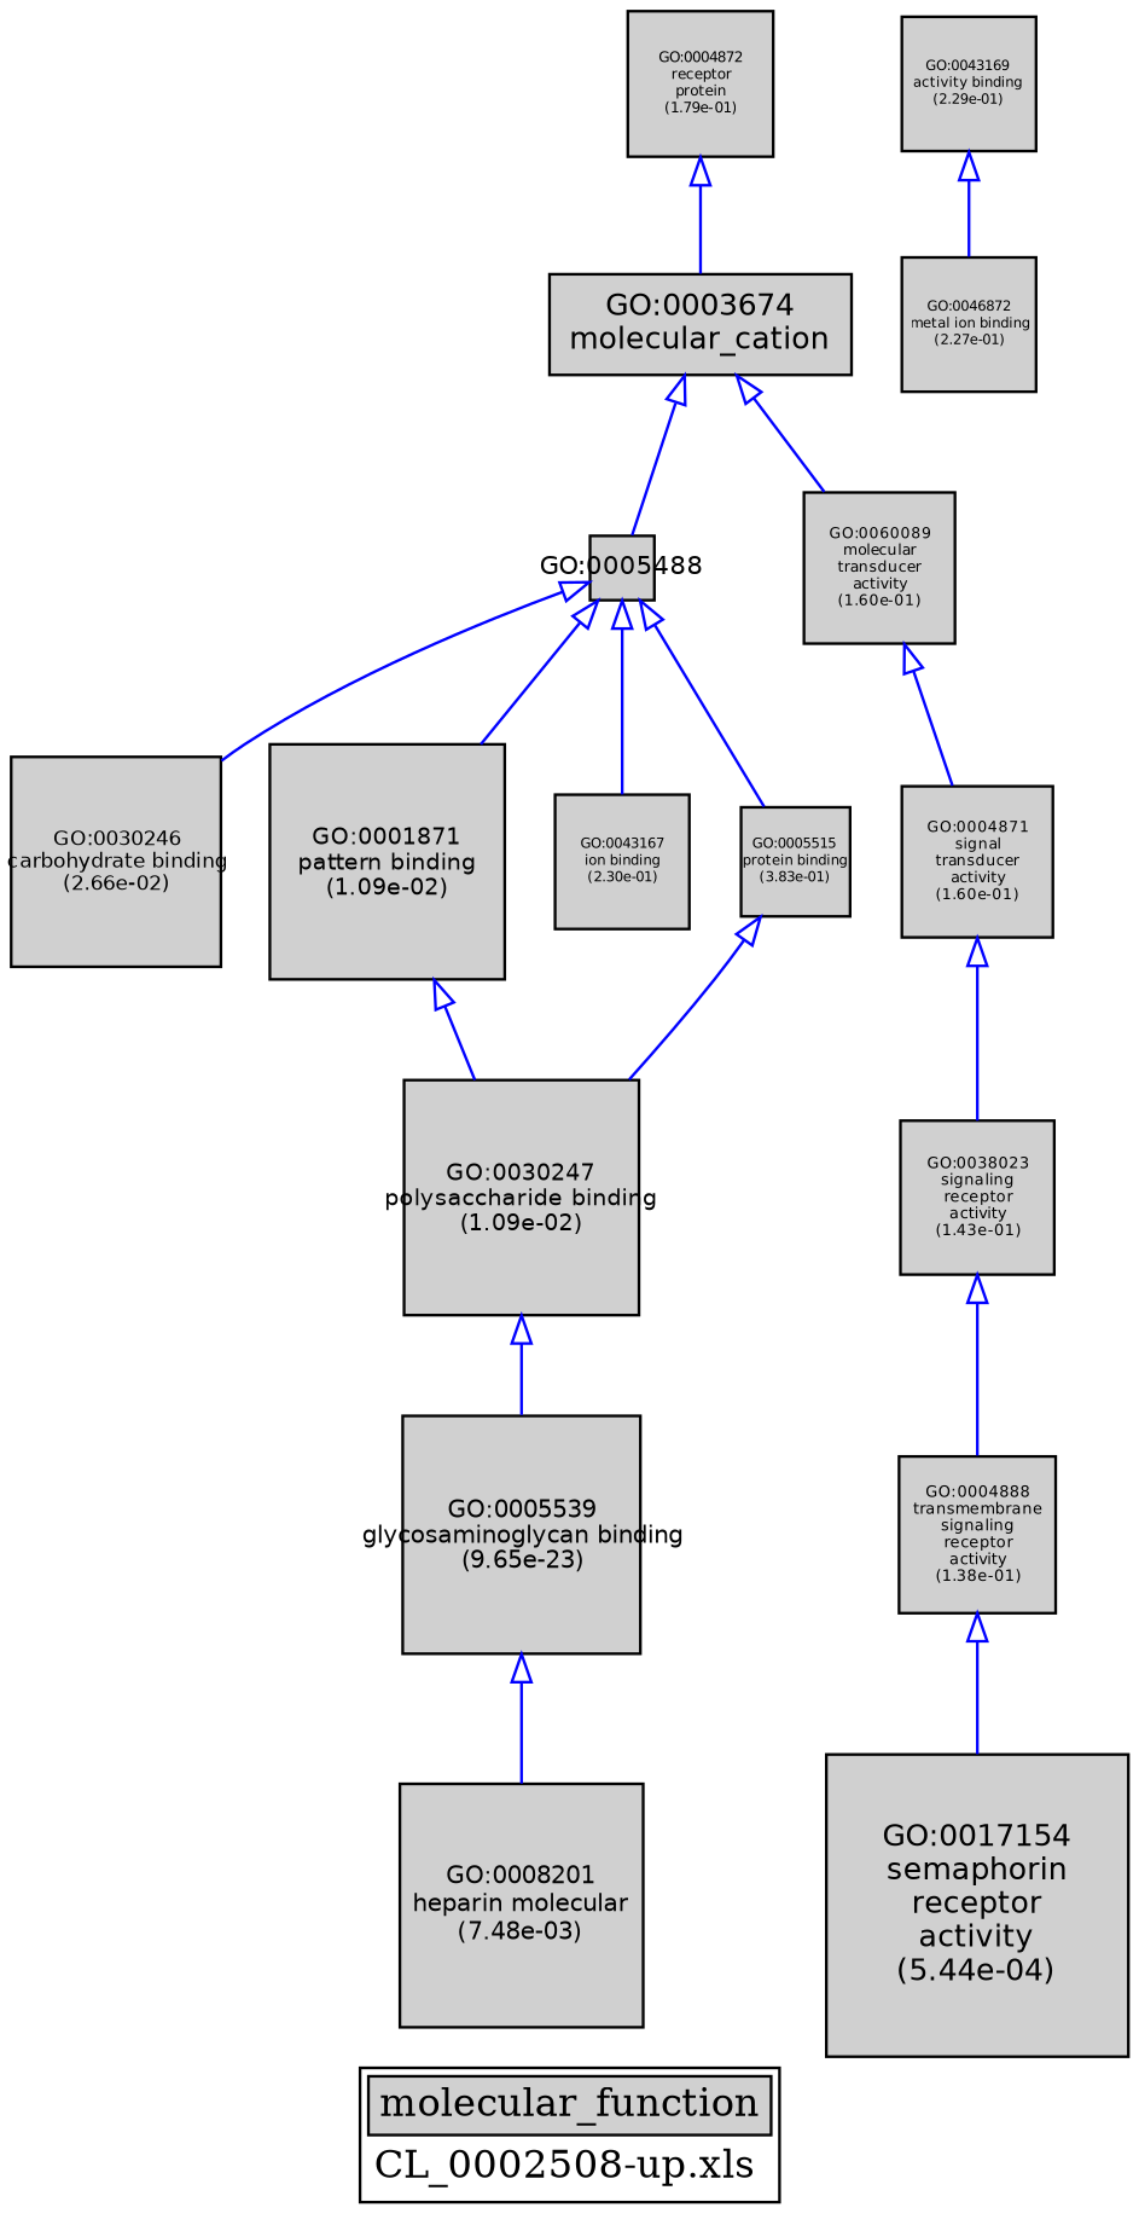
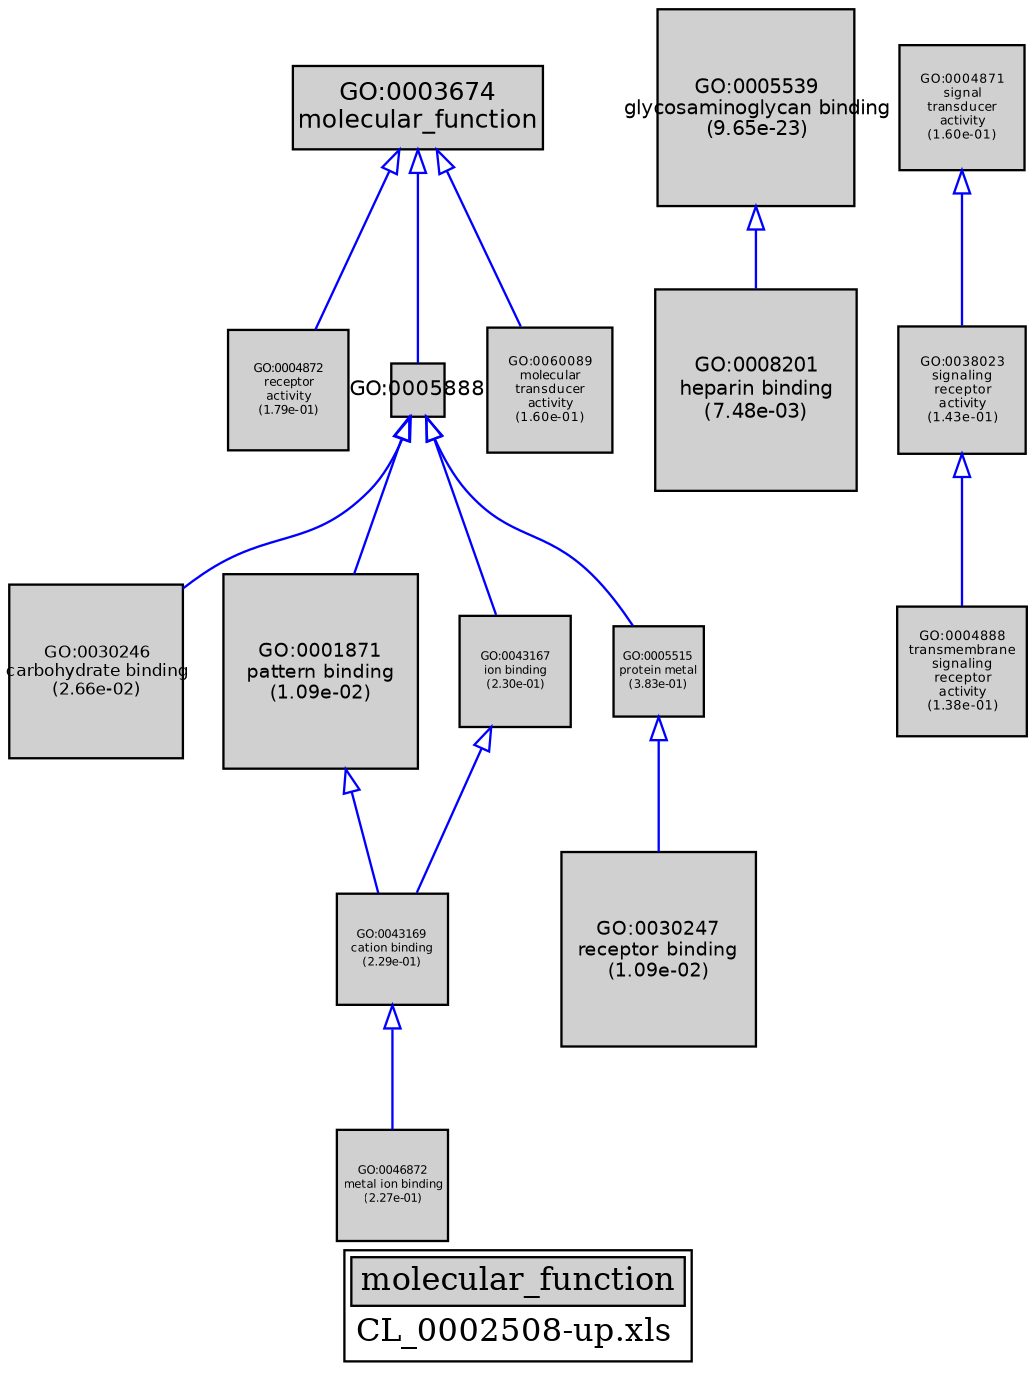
  digraph {
    bgcolor="#FFFFFF"
    label=<<TABLE COLOR="black" BGCOLOR="white"><TR><TD COLSPAN="2" BGCOLOR="#D0D0D0"><FONT COLOR="black">molecular_function</FONT></TD></TR><TR><TD BORDER="0">CL_0002508-up.xls</TD></TR></TABLE>>
    node [color=black fillcolor="#D0D0D0" fixedsize=true fontcolor=black fontname=Helvetica fontsize=5.0 shape=box style=filled]
    edge [arrowtail=empty color=blue dir=back weight=5.0]
    n1 [fontsize=7.51801776236 height=1.04416913366 label=<<TABLE BORDER="0"><TR><TD>GO:0030246<BR/>carbohydrate binding<BR/>(2.66e-02)</TD></TR></TABLE>> width=1.04416913366]
-   n2 [fontsize=8.38826736476 height=1.165037134 label=<<TABLE BORDER="0"><TR><TD>GO:0030247<BR/>polysaccharide binding<BR/>(1.09e-02)</TD></TR></TABLE>> width=1.165037134]
-   n3 [fontsize=8.72646297266 height=1.2120087462 label=<<TABLE BORDER="0"><TR><TD>GO:0008201<BR/>heparin molecular<BR/>(7.48e-03)</TD></TR></TABLE>> width=1.2120087462]
-   n4 [fontsize=10.8 height=1.5 label=<<TABLE BORDER="0"><TR><TD>GO:0017154<BR/>semaphorin<BR/>receptor<BR/>activity<BR/>(5.44e-04)</TD></TR></TABLE>> width=1.5]
+   n2 [fontsize=8.38826736476 height=1.165037134 label=<<TABLE BORDER="0"><TR><TD>GO:0030247<BR/>receptor binding<BR/>(1.09e-02)</TD></TR></TABLE>> width=1.165037134]
+   n3 [fontsize=8.72646297266 height=1.2120087462 label=<<TABLE BORDER="0"><TR><TD>GO:0008201<BR/>heparin binding<BR/>(7.48e-03)</TD></TR></TABLE>> width=1.2120087462]
    n5 [fontsize=5.52709112747 height=0.767651545482 label=<<TABLE BORDER="0"><TR><TD>GO:0038023<BR/>signaling<BR/>receptor<BR/>activity<BR/>(1.43e-01)</TD></TR></TABLE>> width=0.767651545482]
-   n6 [height=0.669959098478 label=<<TABLE BORDER="0"><TR><TD>GO:0043169<BR/>activity binding<BR/>(2.29e-01)</TD></TR></TABLE>> width=0.669959098478]
+   n6 [height=0.669959098478 label=<<TABLE BORDER="0"><TR><TD>GO:0043169<BR/>cation binding<BR/>(2.29e-01)</TD></TR></TABLE>> width=0.669959098478]
    n7 [fontsize=5.36560302505 height=0.745222642368 label=<<TABLE BORDER="0"><TR><TD>GO:0004871<BR/>signal<BR/>transducer<BR/>activity<BR/>(1.60e-01)</TD></TR></TABLE>> width=0.745222642368]
    n8 [height=0.672473300783 label=<<TABLE BORDER="0"><TR><TD>GO:0046872<BR/>metal ion binding<BR/>(2.27e-01)</TD></TR></TABLE>> width=0.672473300783]
    n9 [fontsize=8.38826736476 height=1.165037134 label=<<TABLE BORDER="0"><TR><TD>GO:0001871<BR/>pattern binding<BR/>(1.09e-02)</TD></TR></TABLE>> width=1.165037134]
-   n10 [fontsize=5.20452050115 height=0.722850069604 label=<<TABLE BORDER="0"><TR><TD>GO:0004872<BR/>receptor<BR/>protein<BR/>(1.79e-01)</TD></TR></TABLE>> width=0.722850069604]
+   n10 [fontsize=5.20452050115 height=0.722850069604 label=<<TABLE BORDER="0"><TR><TD>GO:0004872<BR/>receptor<BR/>activity<BR/>(1.79e-01)</TD></TR></TABLE>> width=0.722850069604]
    n11 [fontsize=8.49744986513 height=1.18020137016 label=<<TABLE BORDER="0"><TR><TD>GO:0005539<BR/>glycosaminoglycan binding<BR/>(9.65e-23)</TD></TR></TABLE>> width=1.18020137016]
-   "GO:0005488" [fontsize=9 height=0.323706893824 width=0.323706893824]
+   "GO:0005488" [fontsize=9 height=0.323706893824 width=0.323706893824 label="GO:0005888"]
    n13 [height=0.669169075387 label=<<TABLE BORDER="0"><TR><TD>GO:0043167<BR/>ion binding<BR/>(2.30e-01)</TD></TR></TABLE>> width=0.669169075387]
    n14 [fontsize=5.58026469758 height=0.775036763553 label=<<TABLE BORDER="0"><TR><TD>GO:0004888<BR/>transmembrane<BR/>signaling<BR/>receptor<BR/>activity<BR/>(1.38e-01)</TD></TR></TABLE>> width=0.775036763553]
-   n15 [fontsize=10.8 label=<<TABLE BORDER="0"><TR><TD>GO:0003674<BR/>molecular_cation</TD></TR></TABLE>> width=1.5]
+   n15 [fontsize=10.8 label=<<TABLE BORDER="0"><TR><TD>GO:0003674<BR/>molecular_function</TD></TR></TABLE>> width=1.5]
    n16 [fontsize=5.36560302505 height=0.745222642368 label=<<TABLE BORDER="0"><TR><TD>GO:0060089<BR/>molecular<BR/>transducer<BR/>activity<BR/>(1.60e-01)</TD></TR></TABLE>> width=0.745222642368]
-   n17 [height=0.544358156454 label=<<TABLE BORDER="0"><TR><TD>GO:0005515<BR/>protein binding<BR/>(3.83e-01)</TD></TR></TABLE>> width=0.544358156454]
+   n17 [height=0.544358156454 label=<<TABLE BORDER="0"><TR><TD>GO:0005515<BR/>protein metal<BR/>(3.83e-01)</TD></TR></TABLE>> width=0.544358156454]
    subgraph sub_1 {
      n1
      n2
      n3
-     n4
      n5
      n6
      n7
      n8
      n9
      n10
      n11
      "GO:0005488"
      n13
      n14
      n15
      n16
      n17
    }
    subgraph sub_2 {
      subgraph sub_3 {
        subgraph sub_4 {
        }
        subgraph sub_5 {
        }
      }
      subgraph sub_6 {
      }
      subgraph sub_7 {
        n1
        n2
        n3
-       n4
        n5
        n6
        n7
        n8
        n9
        n10
        n11
        "GO:0005488"
        n13
        n14
        n15
        n16
        n17
      }
    }
-   n2 -> n11
    n5 -> n14
    n6 -> n8
    n7 -> n5
-   n9 -> n2
+   n9 -> n6
    n11 -> n3
    "GO:0005488" -> n1
    "GO:0005488" -> n9
    "GO:0005488" -> n13
    "GO:0005488" -> n17
-   n14 -> n4
-   n10 -> n15
+   n13 -> n6
+   n15 -> n10
    n15 -> "GO:0005488"
    n15 -> n16
-   n16 -> n7
    n17 -> n2
  }
